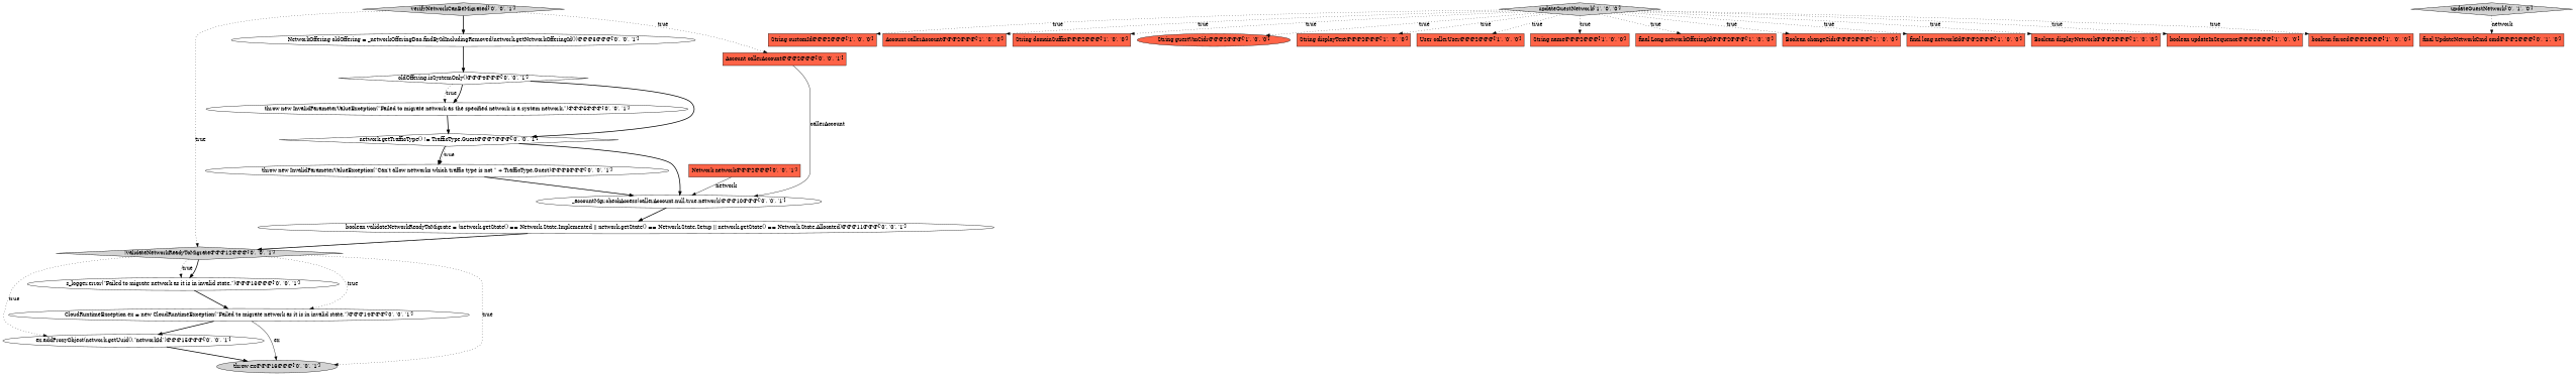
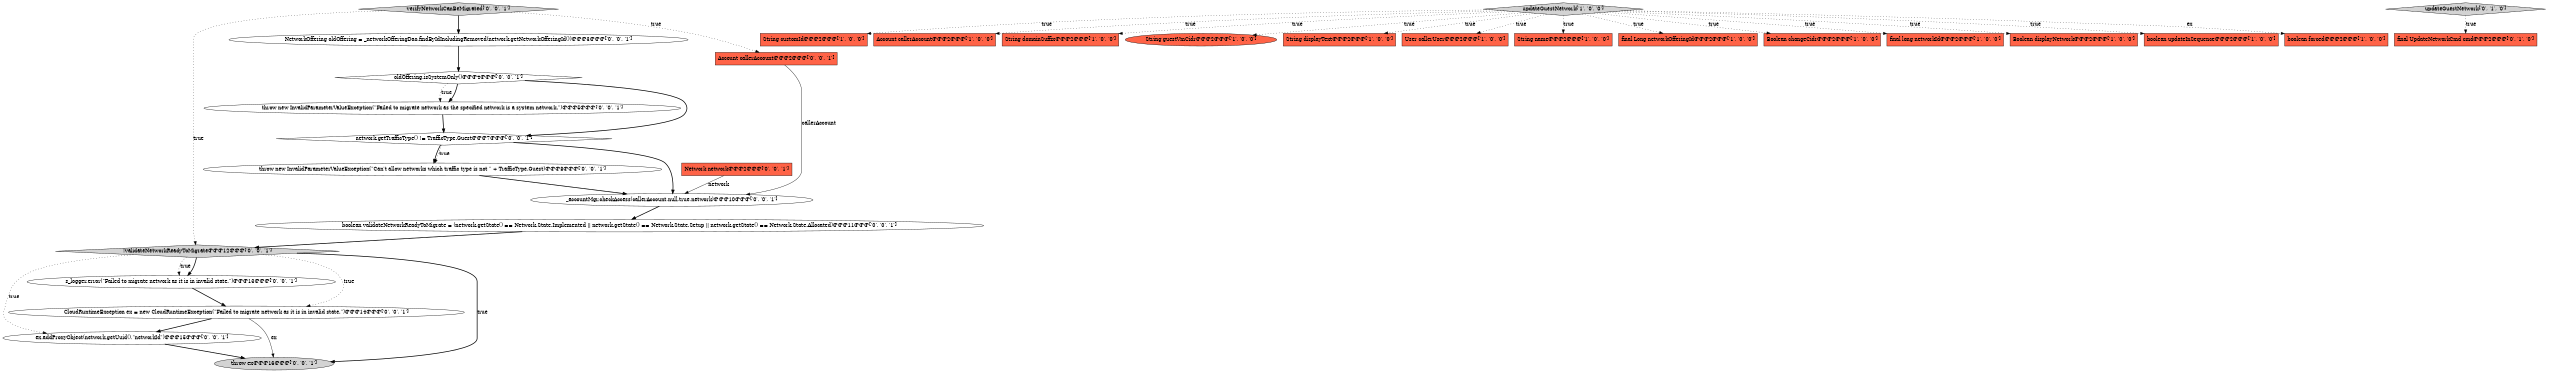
  digraph {
    node [fillcolor=tomato shape=box style=filled]
    edge [style=dotted]
    n1 [fillcolor=white label="oldOffering.isSystemOnly()@@@4@@@['0', '0', '1']" shape=diamond]
    n2 [fillcolor=white label="throw new InvalidParameterValueException(\"Failed to migrate network as the specified network is a system network.\")@@@5@@@['0', '0', '1']" shape=ellipse]
    n3 [fillcolor=white label="network.getTrafficType() != TrafficType.Guest@@@7@@@['0', '0', '1']" shape=diamond]
    n4 [fillcolor=white label="_accountMgr.checkAccess(callerAccount,null,true,network)@@@10@@@['0', '0', '1']" shape=ellipse]
    n5 [fillcolor=white label="throw new InvalidParameterValueException(\"Can't allow networks which traffic type is not \" + TrafficType.Guest)@@@8@@@['0', '0', '1']" shape=ellipse]
    n6 [label="String customId@@@2@@@['1', '0', '0']"]
    n7 [label="Account callerAccount@@@2@@@['1', '0', '0']"]
    n8 [fillcolor=white label="boolean validateNetworkReadyToMigrate = (network.getState() == Network.State.Implemented || network.getState() == Network.State.Setup || network.getState() == Network.State.Allocated)@@@11@@@['0', '0', '1']" shape=ellipse]
    n9 [fillcolor=lightgray label="!validateNetworkReadyToMigrate@@@12@@@['0', '0', '1']" shape=diamond]
    n10 [label="String domainSuffix@@@2@@@['1', '0', '0']"]
    n11 [label="String guestVmCidr@@@2@@@['1', '0', '0']" shape=ellipse]
    n12 [fillcolor=lightgray label="verifyNetworkCanBeMigrated['0', '0', '1']" shape=diamond]
    n13 [label="Account callerAccount@@@2@@@['0', '0', '1']"]
    n14 [fillcolor=white label="NetworkOffering oldOffering = _networkOfferingDao.findByIdIncludingRemoved(network.getNetworkOfferingId())@@@3@@@['0', '0', '1']" shape=ellipse]
    n15 [label="Network network@@@2@@@['0', '0', '1']"]
    n16 [fillcolor=white label="CloudRuntimeException ex = new CloudRuntimeException(\"Failed to migrate network as it is in invalid state.\")@@@14@@@['0', '0', '1']" shape=ellipse]
    n17 [fillcolor=white label="ex.addProxyObject(network.getUuid(),\"networkId\")@@@15@@@['0', '0', '1']" shape=ellipse]
    n18 [fillcolor=lightgray label="throw ex@@@16@@@['0', '0', '1']" shape=ellipse]
    n19 [fillcolor=white label="s_logger.error(\"Failed to migrate network as it is in invalid state.\")@@@13@@@['0', '0', '1']" shape=ellipse]
    n20 [label="String displayText@@@2@@@['1', '0', '0']"]
    n21 [label="User callerUser@@@2@@@['1', '0', '0']"]
    n22 [label="String name@@@2@@@['1', '0', '0']"]
    n23 [label="final UpdateNetworkCmd cmd@@@2@@@['0', '1', '0']"]
    n24 [label="final Long networkOfferingId@@@2@@@['1', '0', '0']"]
    n25 [label="Boolean changeCidr@@@2@@@['1', '0', '0']"]
    n26 [label="final long networkId@@@2@@@['1', '0', '0']"]
    n27 [label="Boolean displayNetwork@@@2@@@['1', '0', '0']"]
    n28 [fillcolor=lightgray label="updateGuestNetwork['1', '0', '0']" shape=diamond]
    n29 [label="boolean updateInSequence@@@2@@@['1', '0', '0']"]
    n30 [label="boolean forced@@@2@@@['1', '0', '0']"]
    n31 [fillcolor=lightgray label="updateGuestNetwork['0', '1', '0']" shape=diamond]
    n1 -> n2 [style=bold]
    n1 -> n2 [label=true]
    n1 -> n3 [style=bold]
    n2 -> n3 [style=bold]
    n3 -> n4 [style=bold]
    n3 -> n5 [label=true]
    n3 -> n5 [style=bold]
    n4 -> n8 [style=bold]
    n5 -> n4 [style=bold]
    n8 -> n9 [style=bold]
    n9 -> n16 [label=true]
    n9 -> n17 [label=true]
-   n9 -> n18 [label=true]
+   n9 -> n18 [label=true style=bold]
    n9 -> n19 [style=bold]
    n9 -> n19 [label=true]
    n12 -> n9 [label=true]
    n12 -> n13 [label=true]
    n12 -> n14 [style=bold]
    n13 -> n4 [label=callerAccount style=solid]
    n14 -> n1 [style=bold]
    n15 -> n4 [label=network style=solid]
    n16 -> n17 [style=bold]
    n16 -> n18 [label=ex style=solid]
    n17 -> n18 [style=bold]
    n19 -> n16 [style=bold]
    n28 -> n6 [label=true]
    n28 -> n7 [label=true]
    n28 -> n10 [label=true]
    n28 -> n11 [label=true]
    n28 -> n20 [label=true]
    n28 -> n21 [label=true]
    n28 -> n22 [label=true]
    n28 -> n24 [label=true]
    n28 -> n25 [label=true]
    n28 -> n26 [label=true]
    n28 -> n27 [label=true]
    n28 -> n29 [label=true]
-   n28 -> n30 [label=true]
-   n31 -> n23 [label=network]
+   n28 -> n30 [label=ex]
+   n31 -> n23 [label=true]
  }
